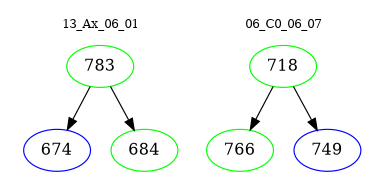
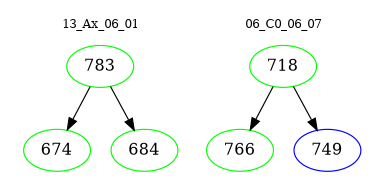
  digraph {
    node [color=green]
    edge [color=black]
    n1 [label=783]
-   n2 [color=blue label=674]
+   n2 [label=674]
    n3 [label=684]
    n4 [label=718]
    n5 [label=766]
    n6 [color=blue label=749]
    subgraph cluster_1 {
      color=white
      fontsize=10
      label="13_Ax_06_01"
      n1
      n2
      n3
    }
    subgraph cluster_2 {
      color=white
      fontsize=10
      label="06_C0_06_07"
      n4
      n5
      n6
    }
    n1 -> n2
    n1 -> n3
    n4 -> n5
    n4 -> n6
  }
